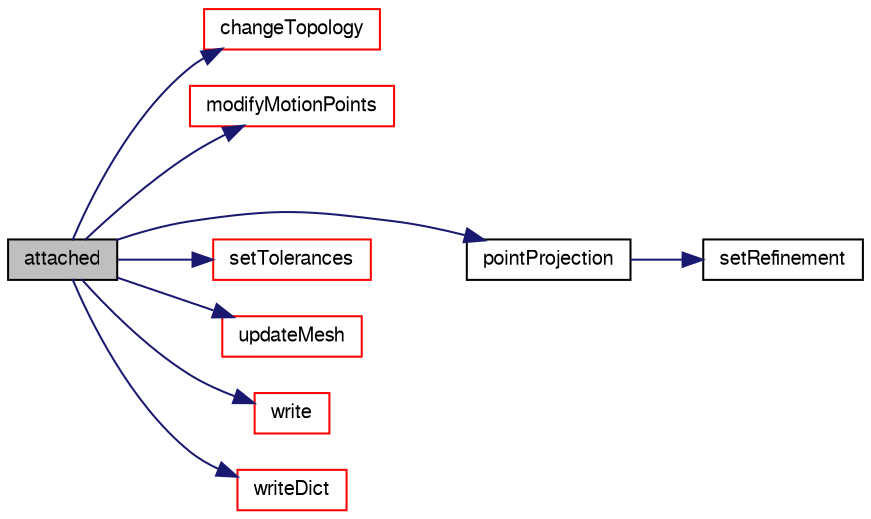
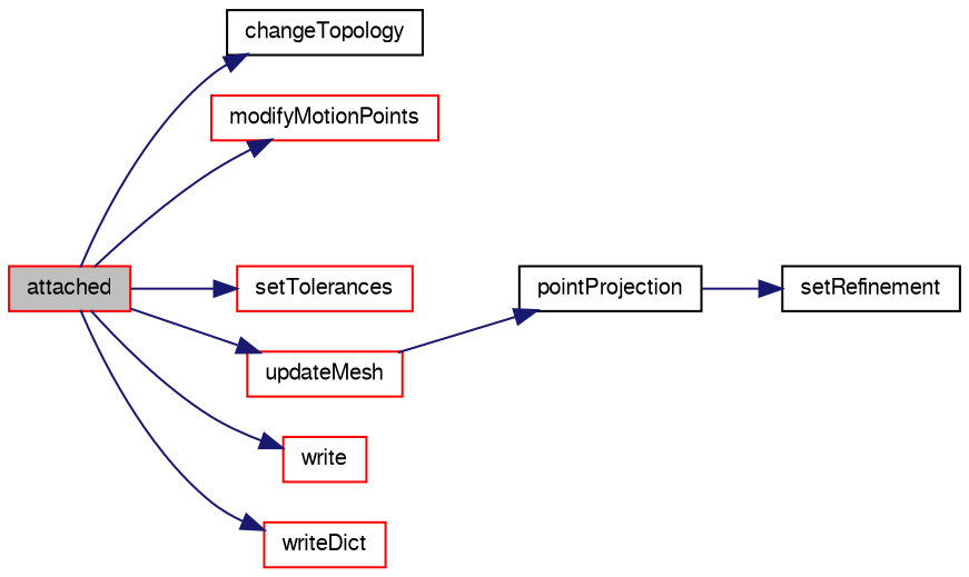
  digraph {
    rankdir=LR
    node [color=red fontname=FreeSans fontsize=10 shape=record]
    edge [color=midnightblue fontname=FreeSans fontsize=10 labelfontname=FreeSans labelfontsize=10 style=solid]
-   n1 [color=black fillcolor=grey75 fontcolor=black height=0.2 label=attached style=filled width=0.4]
-   n2 [height=0.2 label=changeTopology width=0.4]
+   n1 [fillcolor=grey75 fontcolor=black height=0.2 label=attached style=filled width=0.4]
+   n2 [color=black height=0.2 label=changeTopology width=0.4]
    n3 [height=0.2 label=modifyMotionPoints width=0.4]
    n4 [color=black height=0.2 label=pointProjection width=0.4]
    n5 [height=0.2 label=setTolerances width=0.4]
    n6 [height=0.2 label=updateMesh width=0.4]
    n7 [height=0.2 label=write width=0.4]
    n8 [height=0.2 label=writeDict width=0.4]
    n9 [color=black height=0.2 label=setRefinement width=0.4]
    n1 -> n2
    n1 -> n3
-   n1 -> n4
+   n6 -> n4
    n1 -> n5
    n1 -> n6
    n1 -> n7
    n1 -> n8
    n4 -> n9
  }
